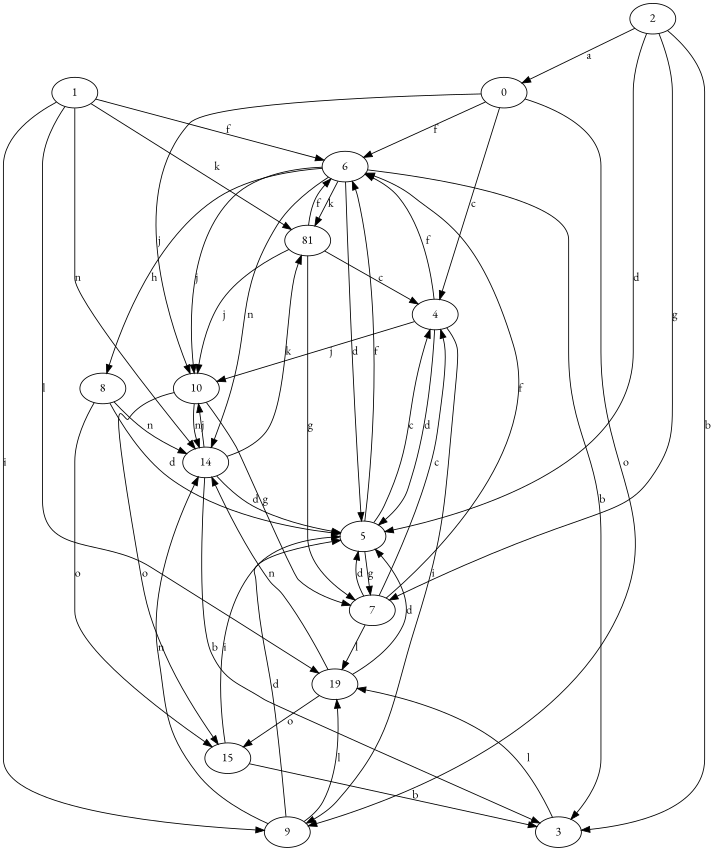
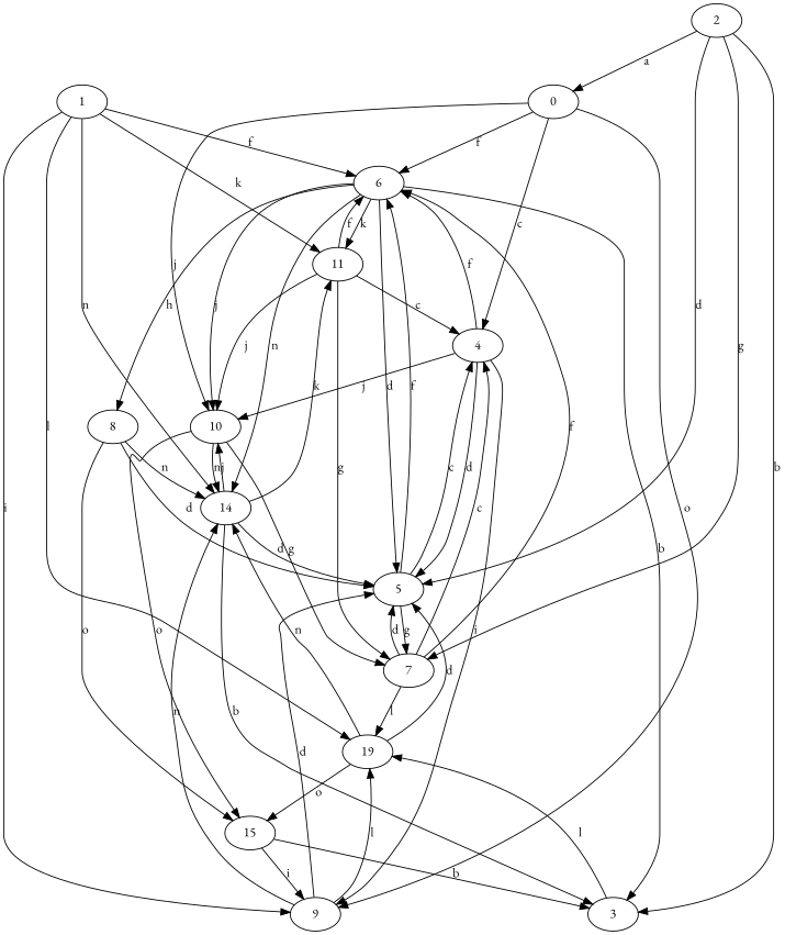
  strict digraph {
    fontname="EB Garamond"
    node [fontname="EB Garamond"]
    edge [fontname="EB Garamond"]
    1
    6
    9
-   11 [label=81]
+   11
    n5 [label=19]
    14
    3
    5
    10
    8
    7
    4
    15
    2
    0
    1 -> 6 [label=f]
    1 -> 9 [label=i]
    1 -> 11 [label=k]
    1 -> n5 [label=l]
    1 -> 14 [label=n]
    6 -> 11 [label=k]
    6 -> 14 [label=n]
    6 -> 3 [label=b]
    6 -> 5 [label=d]
    6 -> 10 [label=j]
    6 -> 8 [label=h]
    9 -> n5 [label=l]
    9 -> 14 [label=n]
    9 -> 5 [label=d]
    11 -> 6 [label=f]
    11 -> 10 [label=j]
    11 -> 7 [label=g]
    11 -> 4 [label=c]
    n5 -> 14 [label=n]
    n5 -> 5 [label=d]
    n5 -> 15 [label=o]
    14 -> 11 [label=k]
    14 -> 3 [label=b]
    14 -> 5 [label=d]
    14 -> 10 [label=j]
    3 -> n5 [label=l]
    5 -> 6 [label=f]
    5 -> 7 [label=g]
    5 -> 4 [label=c]
    10 -> 14 [label=n]
    10 -> 7 [label=g]
    10 -> 15 [label=o]
    8 -> 14 [label=n]
    8 -> 5 [label=d]
    8 -> 15 [label=o]
    7 -> 6 [label=f]
    7 -> n5 [label=l]
    7 -> 5 [label=d]
    7 -> 4 [label=c]
    4 -> 6 [label=f]
    4 -> 9 [label=i]
    4 -> 5 [label=d]
    4 -> 10 [label=j]
-   15 -> 5 [label=i]
+   15 -> 9 [label=i]
    15 -> 3 [label=b]
    2 -> 3 [label=b]
    2 -> 5 [label=d]
    2 -> 7 [label=g]
    2 -> 0 [label=a]
    0 -> 6 [label=f]
    0 -> 9 [label=o]
    0 -> 10 [label=j]
    0 -> 4 [label=c]
  }
